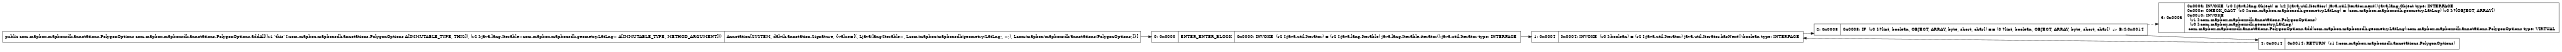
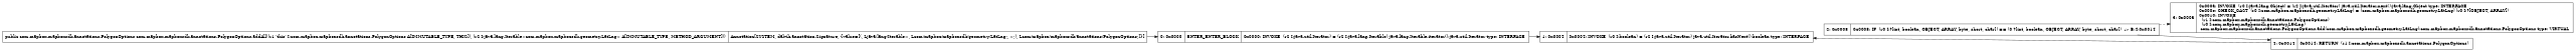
  digraph {
    rankdir=LR
    node [shape=record]
    n1 [label="{0\:\ 0x0000|ENTER_ENTER_BLOCK\l|0x0000: INVOKE  (r2 I:java.util.Iterator) = (r2 I:java.lang.Iterable) java.lang.Iterable.iterator():java.util.Iterator type: INTERFACE \l}"]
    n2 [label="{1\:\ 0x0004|0x0004: INVOKE  (r0 I:boolean) = (r2 I:java.util.Iterator) java.util.Iterator.hasNext():boolean type: INTERFACE \l}"]
    n3 [label="{2\:\ 0x0008|0x0008: IF  (r0 I:?[int, boolean, OBJECT, ARRAY, byte, short, char]) == (0 ?[int, boolean, OBJECT, ARRAY, byte, short, char])  \-\> B:4:0x0014 \l}"]
    n4 [label="{3\:\ 0x000a|0x000a: INVOKE  (r0 I:java.lang.Object) = (r2 I:java.util.Iterator) java.util.Iterator.next():java.lang.Object type: INTERFACE \l0x000e: CHECK_CAST  (r0 I:com.mapbox.mapboxsdk.geometry.LatLng) = (com.mapbox.mapboxsdk.geometry.LatLng) (r0 I:?[OBJECT, ARRAY]) \l0x0010: INVOKE  \l  (r1 I:com.mapbox.mapboxsdk.annotations.PolygonOptions)\l  (r0 I:com.mapbox.mapboxsdk.geometry.LatLng)\l com.mapbox.mapboxsdk.annotations.PolygonOptions.add(com.mapbox.mapboxsdk.geometry.LatLng):com.mapbox.mapboxsdk.annotations.PolygonOptions type: VIRTUAL \l}"]
    n5 [label="{4\:\ 0x0014|0x0014: RETURN  (r1 I:com.mapbox.mapboxsdk.annotations.PolygonOptions) \l}"]
    n6 [label="{public com.mapbox.mapboxsdk.annotations.PolygonOptions com.mapbox.mapboxsdk.annotations.PolygonOptions.addAll((r1 'this' I:com.mapbox.mapboxsdk.annotations.PolygonOptions A[IMMUTABLE_TYPE, THIS]), (r2 I:java.lang.Iterable\<com.mapbox.mapboxsdk.geometry.LatLng\> A[IMMUTABLE_TYPE, METHOD_ARGUMENT]))  | Annotation[SYSTEM, dalvik.annotation.Signature, \{value=[(, Ljava\/lang\/Iterable\<, Lcom\/mapbox\/mapboxsdk\/geometry\/LatLng;, \>;), Lcom\/mapbox\/mapboxsdk\/annotations\/PolygonOptions;]\}]\l}"]
    n1 -> n2
-   n2 -> n3
    n3 -> n4 [style=dashed]
    n3 -> n5
    n5 -> n2
    n6 -> n1
  }
